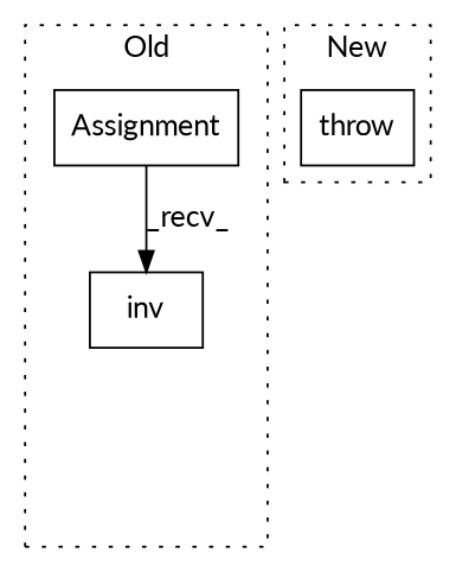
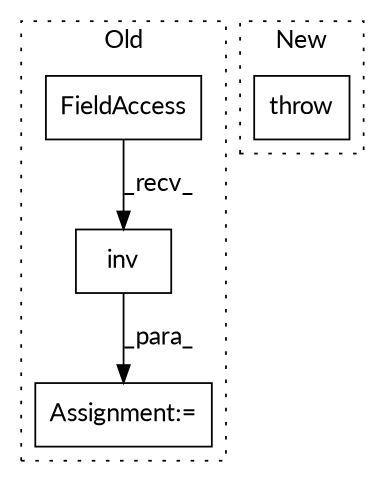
  digraph {
    fontname=Lato
    node [shape=box fontname=Lato]
    edge [fontname=Lato]
    n1 [a=32 l="4,1" label=inv s="1763,1835"]
-   n2 [a=22 l=12 label=Assignment s=1750]
+   n2 [a=22 l=12 label=FieldAccess s=1750]
+   n3 [a=7 l=1 label="Assignment:=" s=1719]
    n4 [a=53 l=6 label=throw s=2946]
    subgraph cluster_1 {
      label=Old
      style=dotted
      n1
      n2
+     n3
    }
    subgraph cluster_2 {
      label=New
      style=dotted
      n4
    }
+   n1 -> n3 [label=_para_]
    n2 -> n1 [label=_recv_]
  }
